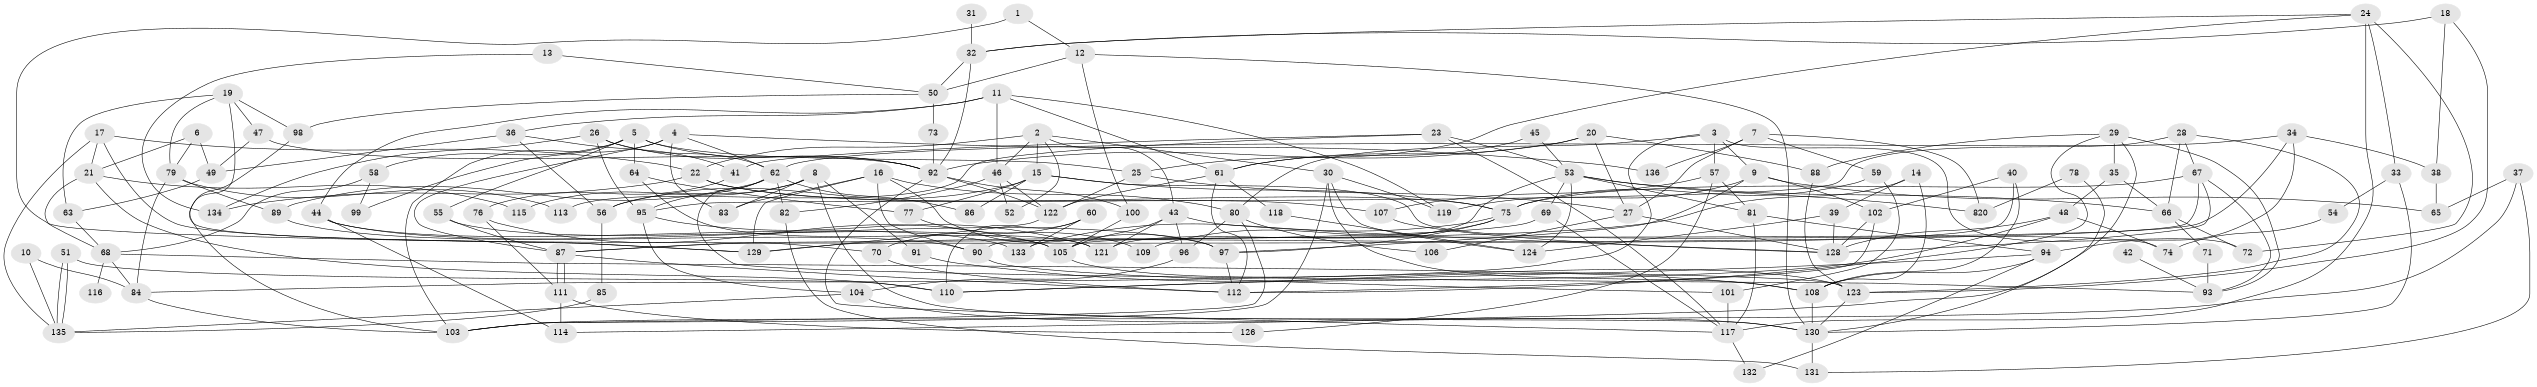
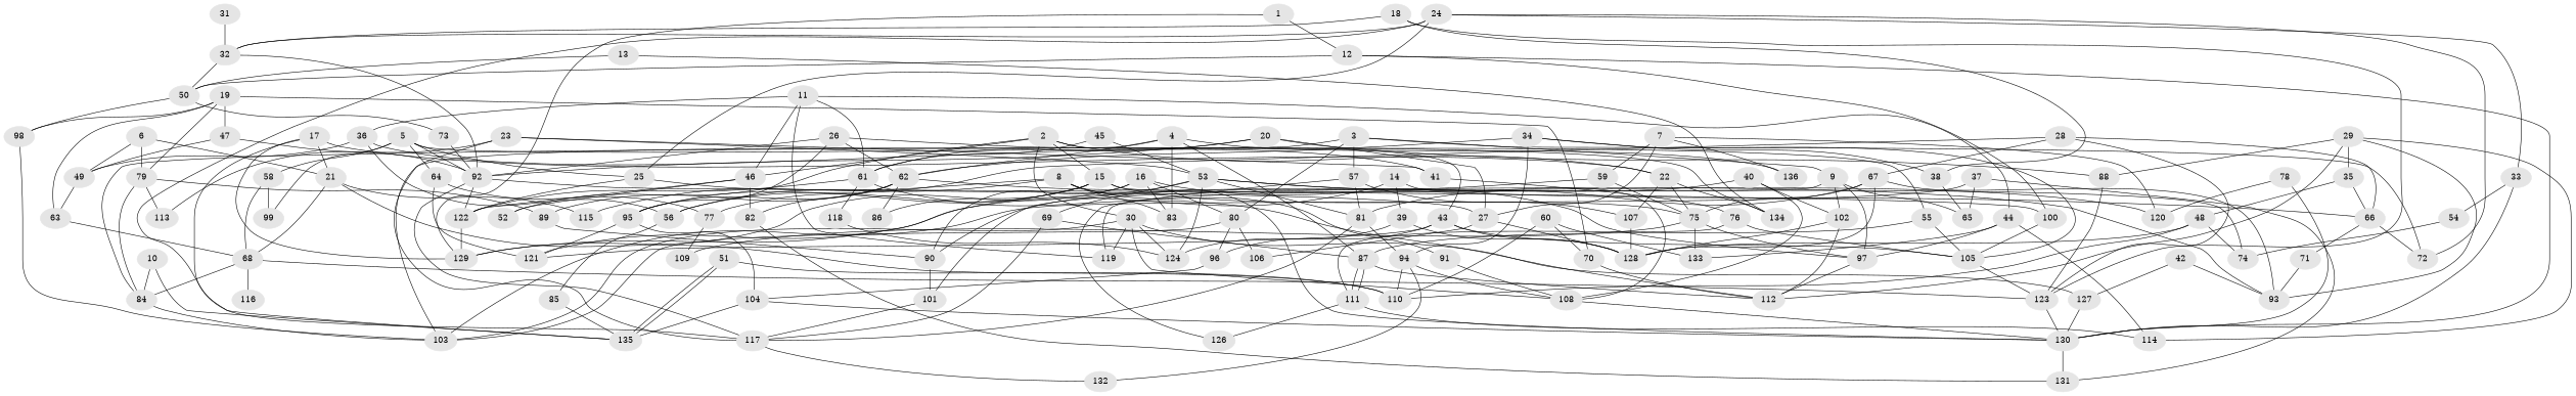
  graph {
    node [color=gray90 style=filled]
    1
    12
    129
    130
    50
    100
    2
    15
    22
    30
    43
    46
    52
    56
    74
    75
    77
    86
    134
    107
    103
    119
    108
    124
+   127
    128
    105
    96
    121
    122
    82
    3
    9
    57
    72
    80
    84
    65
    97
    102
    81
    126
    106
    4
    62
    83
    87
    136
    95
    93
    89
    112
    111
    5
    25
    55
    58
    64
    92
    99
    27
    68
    117
    6
    21
    49
    79
    115
    110
    63
    113
    7
    59
-   120 [label=820]
+   120
    101
    8
    91
    85
    131
    10
    135
    11
    36
    44
    61
    41
    114
    133
    118
    98
    73
    13
    14
    39
    109
    16
    90
    17
    18
    32
    38
    123
    19
    47
    70
    20
    88
    116
    23
    53
    76
    66
    69
    132
    24
    33
    54
    26
    104
    28
    67
    71
    29
    35
    48
    31
    34
    94
    37
    40
    42
    45
    51
    60
    78
    1 -- 12
    1 -- 129
    12 -- 130
    12 -- 50
    12 -- 100
    130 -- 131
    50 -- 98
    50 -- 73
    100 -- 105
    2 -- 15
    2 -- 22
    2 -- 30
    2 -- 43
    2 -- 46
    2 -- 52
    15 -- 56
    15 -- 74
    15 -- 75
    15 -- 77
    15 -- 86
    22 -- 75
    22 -- 134
    22 -- 107
    30 -- 103
    30 -- 119
    30 -- 108
    30 -- 124
+   30 -- 127
    43 -- 128
    43 -- 105
    43 -- 96
    43 -- 121
    46 -- 52
    46 -- 122
    46 -- 82
    56 -- 85
    75 -- 97
    75 -- 133
    75 -- 109
    77 -- 109
    107 -- 128
    108 -- 130
+   127 -- 130
    105 -- 123
    96 -- 104
    122 -- 129
    82 -- 131
    3 -- 9
    3 -- 57
    3 -- 72
    3 -- 80
    3 -- 84
    9 -- 119
    9 -- 65
    9 -- 97
    9 -- 102
    57 -- 107
    57 -- 81
    57 -- 126
    80 -- 103
    80 -- 96
    80 -- 106
    84 -- 103
    97 -- 112
    102 -- 128
    102 -- 112
    81 -- 117
    81 -- 94
    4 -- 103
    4 -- 62
    4 -- 83
    4 -- 87
    4 -- 136
    62 -- 86
    62 -- 82
    62 -- 95
    62 -- 93
    62 -- 89
    87 -- 112
    87 -- 111
    87 -- 111
    95 -- 121
    95 -- 104
    89 -- 90
    111 -- 126
    111 -- 114
    5 -- 25
    5 -- 55
    5 -- 58
    5 -- 64
    5 -- 92
    5 -- 99
    25 -- 122
    25 -- 27
    55 -- 105
    55 -- 87
    58 -- 99
    58 -- 68
    64 -- 77
    64 -- 121
    92 -- 100
    92 -- 122
    92 -- 117
    27 -- 128
    27 -- 106
    68 -- 84
    68 -- 123
    68 -- 116
    117 -- 132
    6 -- 21
    6 -- 49
    6 -- 79
    21 -- 68
    21 -- 115
    21 -- 110
    49 -- 63
    79 -- 84
    79 -- 89
    79 -- 113
    63 -- 68
    7 -- 136
    7 -- 27
    7 -- 59
    7 -- 120
    59 -- 75
    59 -- 101
    101 -- 117
    8 -- 130
    8 -- 56
    8 -- 83
    8 -- 115
    8 -- 91
    91 -- 108
    85 -- 135
    10 -- 84
    10 -- 135
    11 -- 46
    11 -- 119
    11 -- 36
    11 -- 44
    11 -- 61
    36 -- 56
    36 -- 49
    36 -- 41
    44 -- 97
    44 -- 114
    44 -- 133
    61 -- 122
    61 -- 112
    61 -- 118
    41 -- 76
    118 -- 124
    98 -- 103
    73 -- 92
    13 -- 50
    13 -- 134
    14 -- 129
    14 -- 108
    14 -- 39
    39 -- 124
    39 -- 128
    16 -- 129
    16 -- 80
    16 -- 97
    16 -- 83
    16 -- 90
    90 -- 101
    17 -- 129
    17 -- 22
    17 -- 21
    17 -- 135
    18 -- 32
    18 -- 38
    18 -- 123
    32 -- 50
    32 -- 92
    38 -- 65
    123 -- 130
    19 -- 79
    19 -- 63
    19 -- 98
    19 -- 47
    19 -- 70
    47 -- 92
    47 -- 49
    70 -- 112
    20 -- 92
    20 -- 27
    20 -- 61
    20 -- 88
    88 -- 123
    23 -- 117
    23 -- 113
    23 -- 41
    23 -- 53
    53 -- 124
    53 -- 121
    53 -- 81
    53 -- 120
    53 -- 66
    53 -- 69
    76 -- 105
    76 -- 111
    66 -- 72
    66 -- 71
    69 -- 87
    69 -- 117
    24 -- 72
    24 -- 25
    24 -- 117
    24 -- 32
    24 -- 33
    33 -- 130
    33 -- 54
    54 -- 74
    26 -- 134
    26 -- 62
    26 -- 95
    26 -- 92
    104 -- 130
    104 -- 135
    28 -- 95
    28 -- 123
    28 -- 66
    28 -- 67
    67 -- 75
    67 -- 128
-   67 -- 87
+   67 -- 81
    67 -- 93
    71 -- 93
    29 -- 93
    29 -- 112
    29 -- 114
    29 -- 88
    29 -- 35
    35 -- 66
    35 -- 48
    48 -- 74
    48 -- 128
    48 -- 110
    31 -- 32
    34 -- 105
    34 -- 62
    34 -- 38
    34 -- 94
    94 -- 108
    94 -- 110
    94 -- 132
    37 -- 103
    37 -- 65
    37 -- 131
    40 -- 108
    40 -- 102
    40 -- 90
+   42 -- 127
    42 -- 93
    45 -- 61
    45 -- 53
    51 -- 110
    51 -- 135
    51 -- 135
    60 -- 110
    60 -- 133
    60 -- 70
    78 -- 130
    78 -- 120
  }
